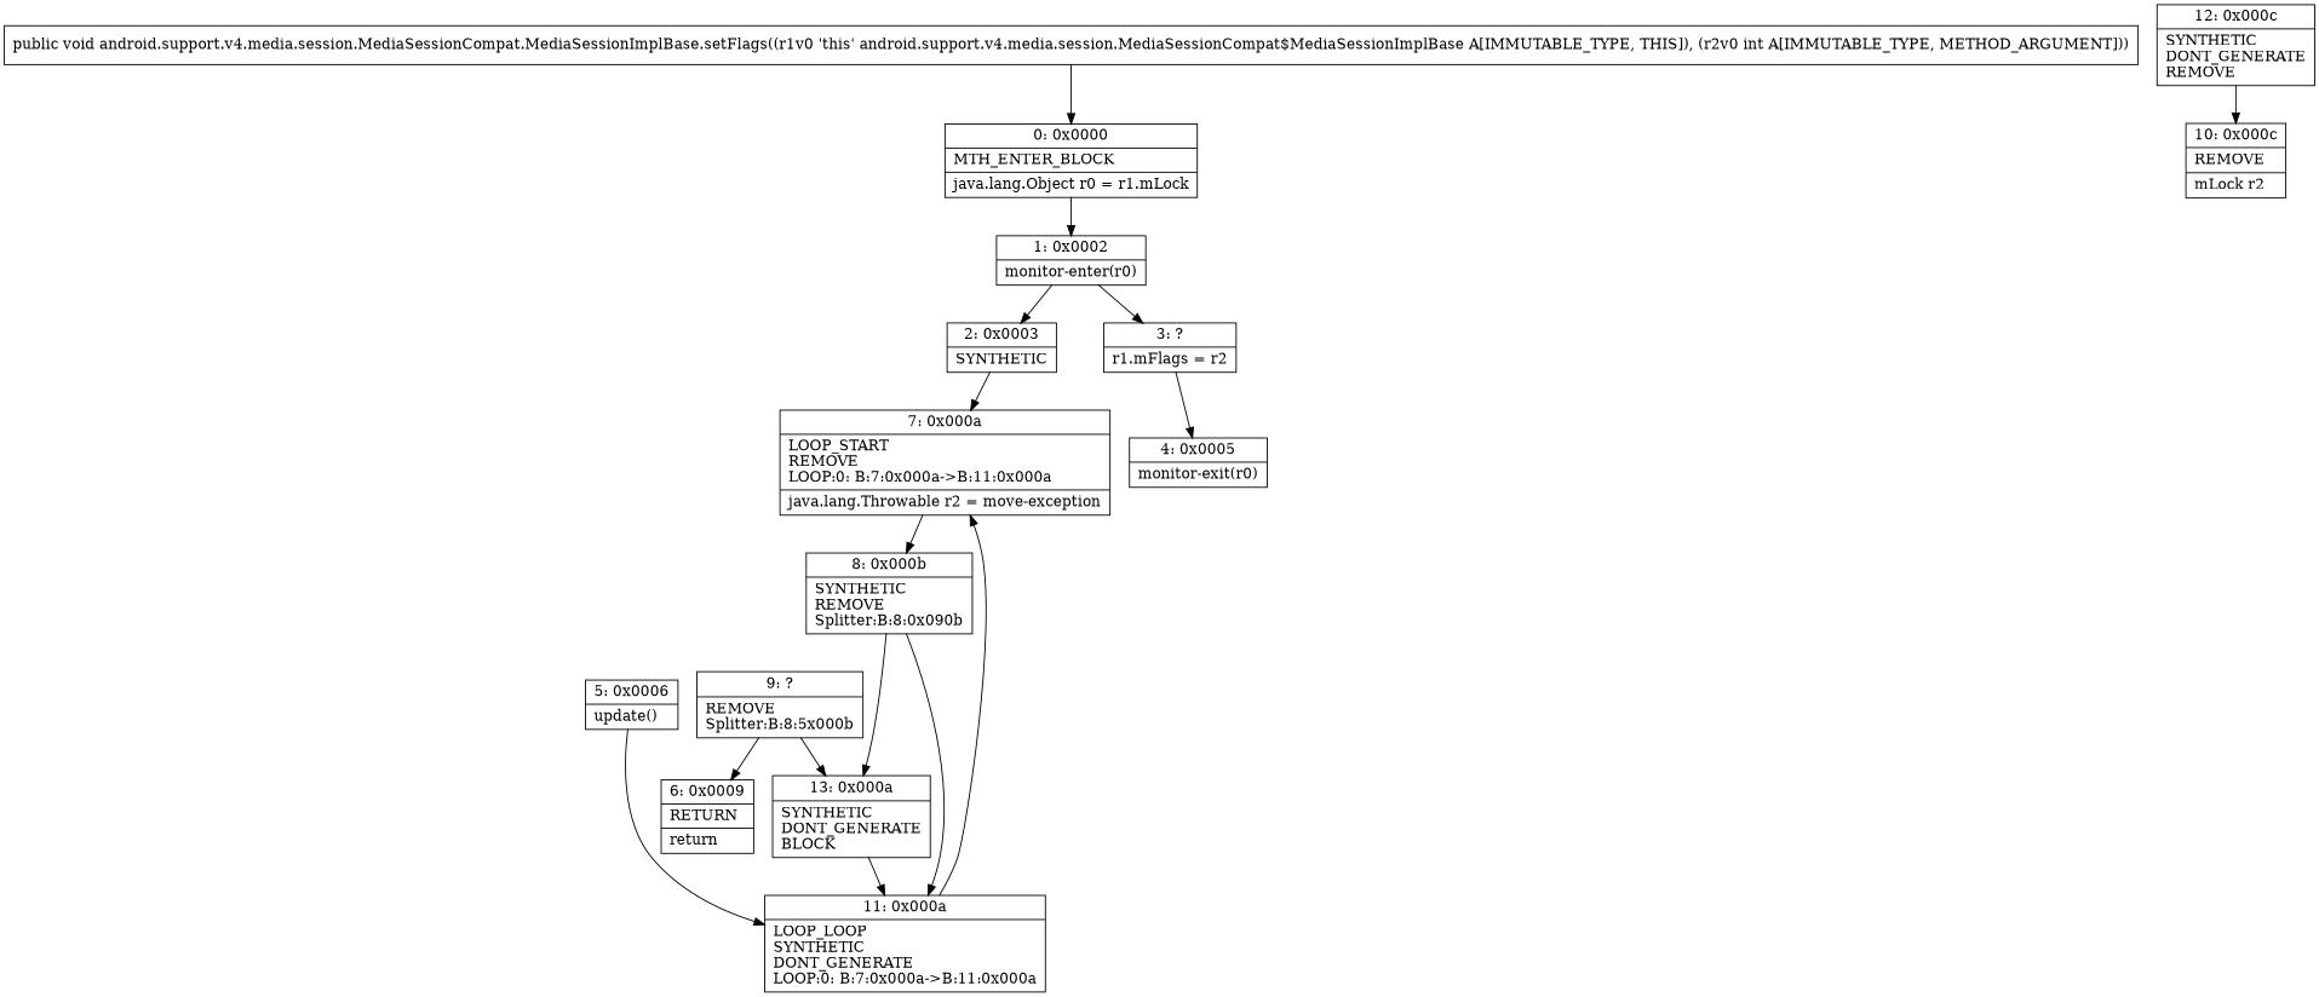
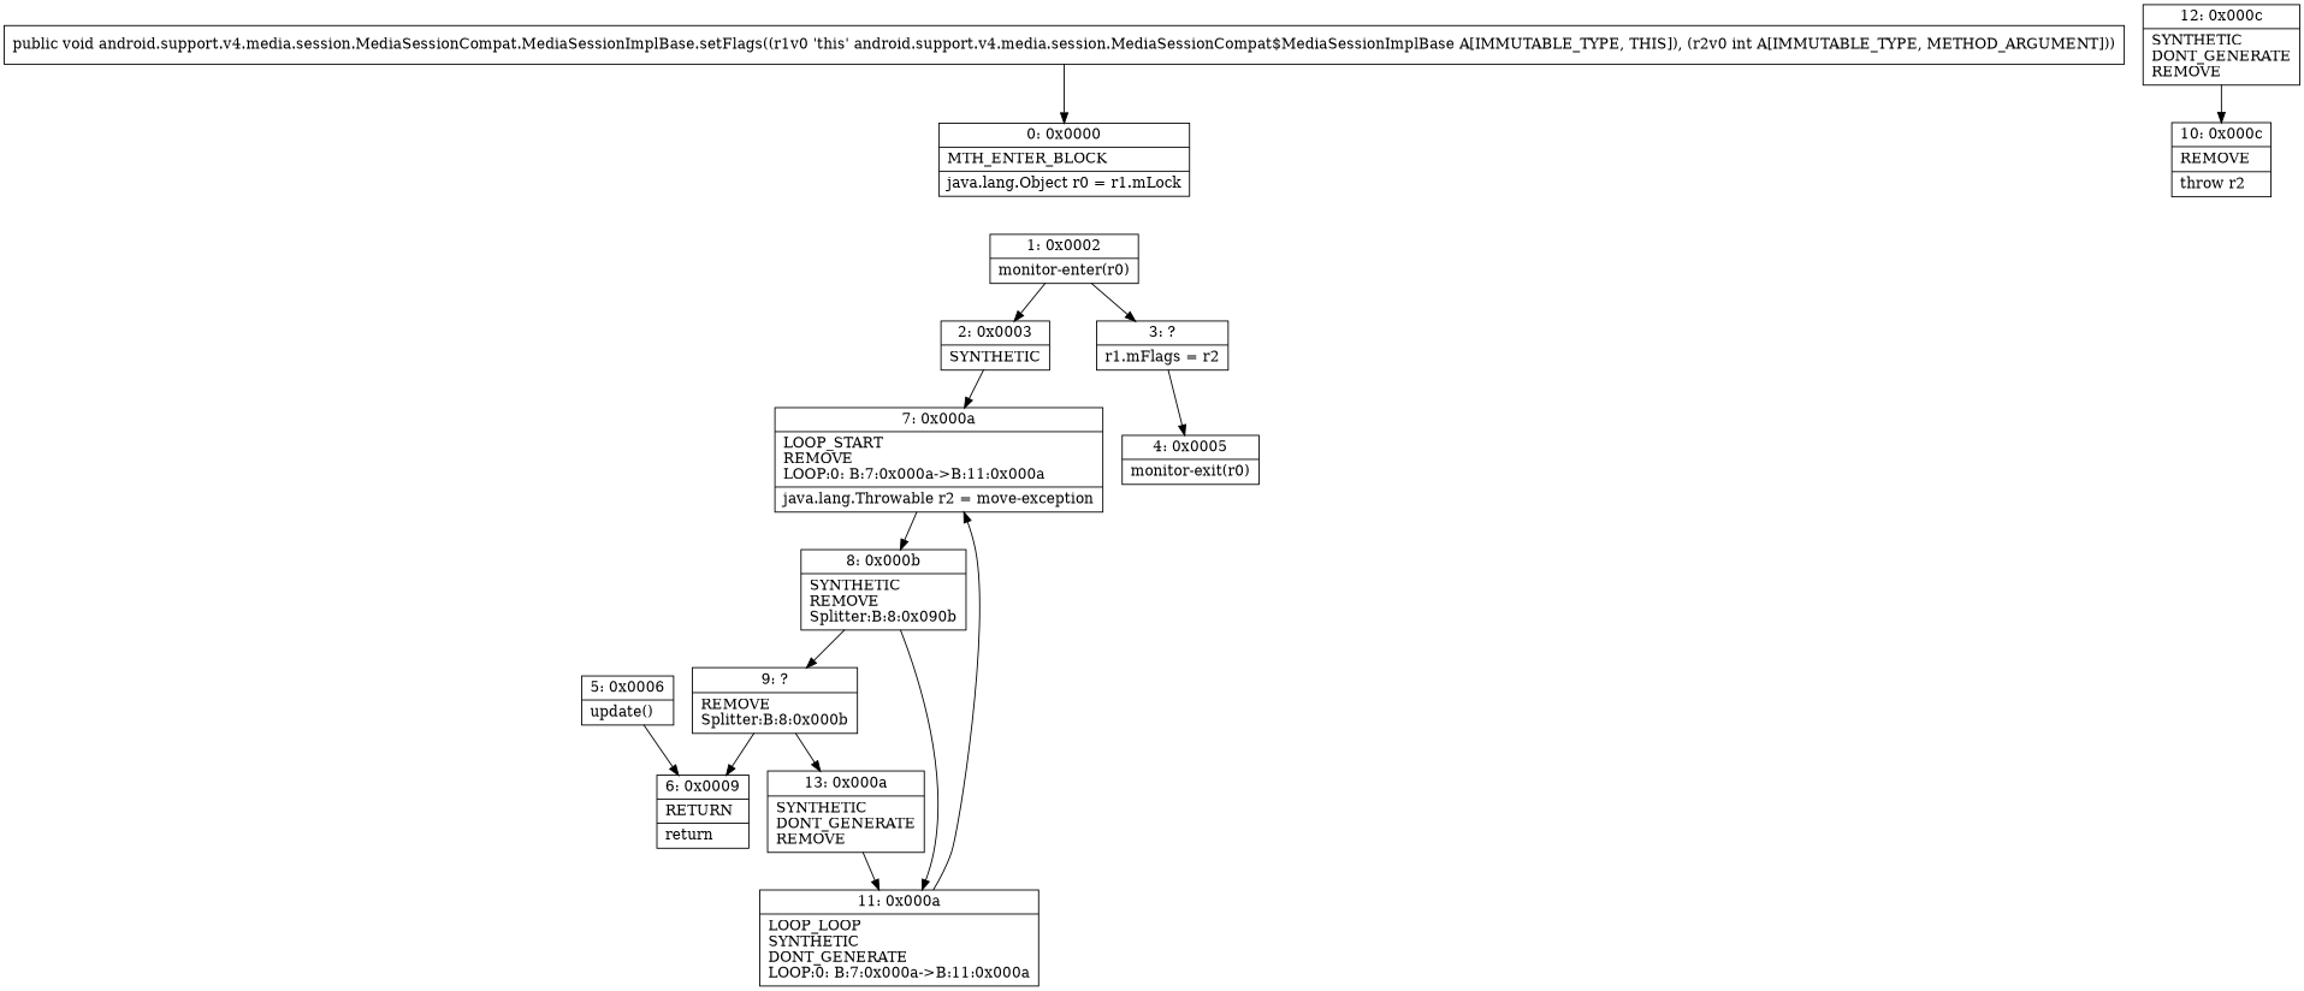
  digraph {
    node [shape=record]
    n1 [label="{0\:\ 0x0000|MTH_ENTER_BLOCK\l|java.lang.Object r0 = r1.mLock\l}"]
    n2 [label="{1\:\ 0x0002|monitor\-enter(r0)\l}"]
    n3 [label="{2\:\ 0x0003|SYNTHETIC\l}"]
    n4 [label="{3\:\ ?|r1.mFlags = r2\l}"]
    n5 [label="{7\:\ 0x000a|LOOP_START\lREMOVE\lLOOP:0: B:7:0x000a\-\>B:11:0x000a\l|java.lang.Throwable r2 = move\-exception\l}"]
    n6 [label="{4\:\ 0x0005|monitor\-exit(r0)\l}"]
    n7 [label="{8\:\ 0x000b|SYNTHETIC\lREMOVE\lSplitter:B:8:0x090b\l}"]
    n8 [label="{5\:\ 0x0006|update()\l}"]
    n9 [label="{6\:\ 0x0009|RETURN\l|return\l}"]
-   n10 [label="{9\:\ ?|REMOVE\lSplitter:B:8:5x000b\l}"]
+   n10 [label="{9\:\ ?|REMOVE\lSplitter:B:8:0x000b\l}"]
    n11 [label="{11\:\ 0x000a|LOOP_LOOP\lSYNTHETIC\lDONT_GENERATE\lLOOP:0: B:7:0x000a\-\>B:11:0x000a\l}"]
-   n12 [label="{13\:\ 0x000a|SYNTHETIC\lDONT_GENERATE\lBLOCK\l}"]
+   n12 [label="{13\:\ 0x000a|SYNTHETIC\lDONT_GENERATE\lREMOVE\l}"]
    n13 [label="{12\:\ 0x000c|SYNTHETIC\lDONT_GENERATE\lREMOVE\l}"]
-   n14 [label="{10\:\ 0x000c|REMOVE\l|mLock r2\l}"]
+   n14 [label="{10\:\ 0x000c|REMOVE\l|throw r2\l}"]
    n15 [label="{public void android.support.v4.media.session.MediaSessionCompat.MediaSessionImplBase.setFlags((r1v0 'this' android.support.v4.media.session.MediaSessionCompat$MediaSessionImplBase A[IMMUTABLE_TYPE, THIS]), (r2v0 int A[IMMUTABLE_TYPE, METHOD_ARGUMENT])) }"]
-   n1 -> n2
    n2 -> n3
    n2 -> n4
    n3 -> n5
    n4 -> n6
    n5 -> n7
-   n7 -> n12
+   n7 -> n10
    n7 -> n11
-   n8 -> n11
+   n8 -> n9
    n10 -> n9
    n10 -> n12
    n11 -> n5
    n12 -> n11
    n13 -> n14
    n15 -> n1
  }
